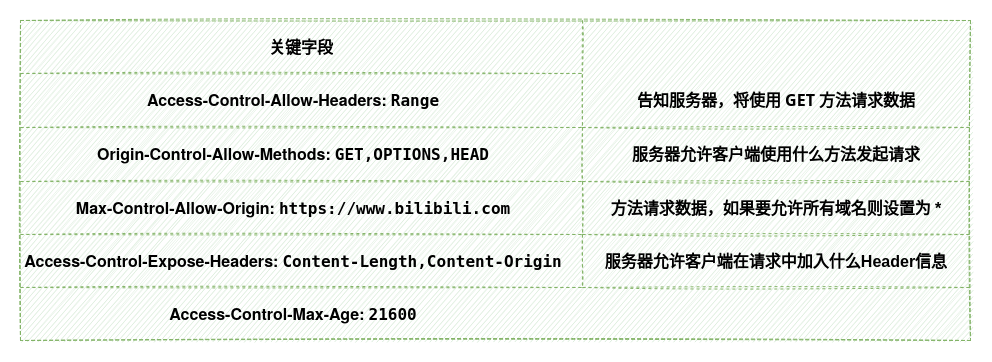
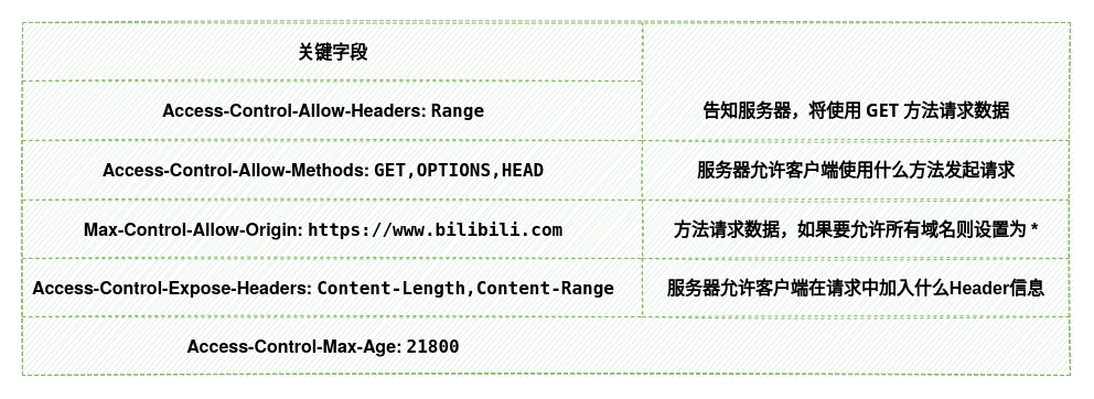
  <mxCell id="0" style=";html=1;" />
  <mxCell id="1" style=";html=1;" parent="0" />
  <mxCell id="2" value="" style="shape=table;html=1;whiteSpace=wrap;startSize=0;container=1;collapsible=0;childLayout=tableLayout;fillColor=#d5e8d4;strokeColor=#82b366;labelBackgroundColor=none;shadow=0;rounded=1;sketch=1;fontSize=16;fontStyle=1;dashed=1;" parent="1" vertex="1"><mxGeometry x="20" y="20" width="950" height="320" as="geometry" /></mxCell>
  <mxCell id="3" value="" style="shape=partialRectangle;html=1;whiteSpace=wrap;collapsible=0;dropTarget=0;pointerEvents=0;fillColor=none;top=0;left=0;bottom=0;right=0;points=[[0,0.5],[1,0.5]];portConstraint=eastwest;strokeColor=#788AA3;labelBackgroundColor=none;sketch=1;fontSize=16;fontStyle=1;" parent="2" vertex="1"><mxGeometry width="950" height="53" as="geometry" /></mxCell>
  <mxCell id="4" value="&lt;span style=&quot;font-family: &amp;quot;open sans&amp;quot;, &amp;quot;clear sans&amp;quot;, &amp;quot;helvetica neue&amp;quot;, helvetica, arial, sans-serif; font-size: 16px; text-align: left;&quot;&gt;关键字段&lt;/span&gt;" style="shape=partialRectangle;html=1;whiteSpace=wrap;connectable=0;overflow=hidden;fillColor=none;top=0;left=0;bottom=0;right=0;strokeColor=#788AA3;labelBackgroundColor=none;sketch=1;fontSize=16;fontStyle=1;" parent="3" vertex="1"><mxGeometry width="562" height="53" as="geometry" /></mxCell>
  <mxCell id="5" value="" style="shape=partialRectangle;html=1;whiteSpace=wrap;collapsible=0;dropTarget=0;pointerEvents=0;fillColor=none;top=0;left=0;bottom=0;right=0;points=[[0,0.5],[1,0.5]];portConstraint=eastwest;strokeColor=#788AA3;labelBackgroundColor=none;fontSize=16;sketch=1;fontStyle=1;" parent="2" vertex="1"><mxGeometry y="53" width="950" height="54" as="geometry" /></mxCell>
  <mxCell id="6" value="&lt;div class=&quot;header-name&quot; style=&quot;font-family: &amp;quot;.sfnsdisplay-regular&amp;quot;, &amp;quot;helvetica neue&amp;quot;, &amp;quot;lucida grande&amp;quot;, sans-serif; font-size: 16px; text-align: left; box-sizing: border-box; min-width: 0px; min-height: 0px; display: inline-block; margin-right: 0.25em; vertical-align: top;&quot;&gt;Access-Control-Allow-Headers:&lt;/div&gt;&lt;span class=&quot;header-separator&quot; style=&quot;font-family: &amp;quot;.sfnsdisplay-regular&amp;quot;, &amp;quot;helvetica neue&amp;quot;, &amp;quot;lucida grande&amp;quot;, sans-serif; font-size: 16px; text-align: left; box-sizing: border-box; min-width: 0px; min-height: 0px;&quot;&gt;&lt;/span&gt;&lt;div class=&quot;header-value source-code&quot; style=&quot;text-align: left; box-sizing: border-box; min-width: 0px; min-height: 0px; font-family: menlo, monospace; display: inline; margin-right: 1em; word-break: break-all; margin-top: 1px; font-size: 16px;&quot;&gt;Range&lt;/div&gt;" style="shape=partialRectangle;html=1;whiteSpace=wrap;connectable=0;overflow=hidden;fillColor=none;top=0;left=0;bottom=0;right=0;strokeColor=#788AA3;labelBackgroundColor=none;fontSize=16;sketch=1;fontStyle=1;" parent="5" vertex="1"><mxGeometry width="562" height="54" as="geometry" /></mxCell>
  <mxCell id="7" value="&lt;span style=&quot;font-family: &amp;quot;open sans&amp;quot;, &amp;quot;clear sans&amp;quot;, &amp;quot;helvetica neue&amp;quot;, helvetica, arial, sans-serif; font-size: 16px; text-align: left;&quot;&gt;告知服务器，将使用 GET 方法请求数据&lt;/span&gt;" style="shape=partialRectangle;html=1;whiteSpace=wrap;connectable=0;overflow=hidden;fillColor=none;top=0;left=0;bottom=0;right=0;strokeColor=#788AA3;labelBackgroundColor=none;fontSize=16;sketch=1;fontStyle=1;" parent="5" vertex="1"><mxGeometry x="562" width="388" height="54" as="geometry" /></mxCell>
  <mxCell id="8" value="" style="shape=partialRectangle;html=1;whiteSpace=wrap;collapsible=0;dropTarget=0;pointerEvents=0;fillColor=none;top=0;left=0;bottom=0;right=0;points=[[0,0.5],[1,0.5]];portConstraint=eastwest;strokeColor=#788AA3;labelBackgroundColor=none;fontSize=16;sketch=1;fontStyle=1;" parent="2" vertex="1"><mxGeometry y="107" width="950" height="54" as="geometry" /></mxCell>
- <mxCell id="9" value="&lt;div style=&quot;font-family: &amp;quot;menlo&amp;quot; , &amp;quot;monaco&amp;quot; , &amp;quot;courier new&amp;quot; , monospace ; font-size: 16px ; line-height: 21px&quot;&gt;&lt;div class=&quot;header-name&quot; style=&quot;font-family: &amp;quot;.sfnsdisplay-regular&amp;quot;, &amp;quot;helvetica neue&amp;quot;, &amp;quot;lucida grande&amp;quot;, sans-serif; font-size: 16px; text-align: left; box-sizing: border-box; min-width: 0px; min-height: 0px; display: inline-block; margin-right: 0.25em; vertical-align: top;&quot;&gt;Origin-Control-Allow-Methods:&lt;/div&gt;&lt;span class=&quot;header-separator&quot; style=&quot;font-family: &amp;quot;.sfnsdisplay-regular&amp;quot;, &amp;quot;helvetica neue&amp;quot;, &amp;quot;lucida grande&amp;quot;, sans-serif; font-size: 16px; text-align: left; box-sizing: border-box; min-width: 0px; min-height: 0px;&quot;&gt;&lt;/span&gt;&lt;div class=&quot;header-value source-code&quot; style=&quot;font-size: 16px; text-align: left; box-sizing: border-box; min-width: 0px; min-height: 0px; font-family: menlo, monospace; display: inline; margin-right: 1em; word-break: break-all; margin-top: 1px;&quot;&gt;GET,OPTIONS,HEAD&lt;/div&gt;&lt;br style=&quot;font-size: 16px;&quot;&gt;&lt;/div&gt;" style="shape=partialRectangle;html=1;whiteSpace=wrap;connectable=0;overflow=hidden;fillColor=none;top=0;left=0;bottom=0;right=0;strokeColor=#788AA3;labelBackgroundColor=none;fontSize=16;sketch=1;fontStyle=1;" parent="8" vertex="1"><mxGeometry width="562" height="54" as="geometry" /></mxCell>
+ <mxCell id="9" value="&lt;div style=&quot;font-family: &amp;quot;menlo&amp;quot; , &amp;quot;monaco&amp;quot; , &amp;quot;courier new&amp;quot; , monospace ; font-size: 16px ; line-height: 21px&quot;&gt;&lt;div class=&quot;header-name&quot; style=&quot;font-family: &amp;quot;.sfnsdisplay-regular&amp;quot;, &amp;quot;helvetica neue&amp;quot;, &amp;quot;lucida grande&amp;quot;, sans-serif; font-size: 16px; text-align: left; box-sizing: border-box; min-width: 0px; min-height: 0px; display: inline-block; margin-right: 0.25em; vertical-align: top;&quot;&gt;Access-Control-Allow-Methods:&lt;/div&gt;&lt;span class=&quot;header-separator&quot; style=&quot;font-family: &amp;quot;.sfnsdisplay-regular&amp;quot;, &amp;quot;helvetica neue&amp;quot;, &amp;quot;lucida grande&amp;quot;, sans-serif; font-size: 16px; text-align: left; box-sizing: border-box; min-width: 0px; min-height: 0px;&quot;&gt;&lt;/span&gt;&lt;div class=&quot;header-value source-code&quot; style=&quot;font-size: 16px; text-align: left; box-sizing: border-box; min-width: 0px; min-height: 0px; font-family: menlo, monospace; display: inline; margin-right: 1em; word-break: break-all; margin-top: 1px;&quot;&gt;GET,OPTIONS,HEAD&lt;/div&gt;&lt;br style=&quot;font-size: 16px;&quot;&gt;&lt;/div&gt;" style="shape=partialRectangle;html=1;whiteSpace=wrap;connectable=0;overflow=hidden;fillColor=none;top=0;left=0;bottom=0;right=0;strokeColor=#788AA3;labelBackgroundColor=none;fontSize=16;sketch=1;fontStyle=1;" parent="8" vertex="1"><mxGeometry width="562" height="54" as="geometry" /></mxCell>
  <mxCell id="10" value="&lt;span style=&quot;font-size: 16px; text-align: left;&quot;&gt;服务器允许客户端使用什么方法发起请求&lt;/span&gt;" style="shape=partialRectangle;html=1;whiteSpace=wrap;connectable=0;overflow=hidden;fillColor=none;top=0;left=0;bottom=0;right=0;strokeColor=#788AA3;labelBackgroundColor=none;fontSize=16;sketch=1;fontStyle=1;" parent="8" vertex="1"><mxGeometry x="562" width="388" height="54" as="geometry" /></mxCell>
  <mxCell id="11" value="" style="shape=partialRectangle;html=1;whiteSpace=wrap;collapsible=0;dropTarget=0;pointerEvents=0;fillColor=none;top=0;left=0;bottom=0;right=0;points=[[0,0.5],[1,0.5]];portConstraint=eastwest;strokeColor=#788AA3;labelBackgroundColor=none;fontSize=16;sketch=1;fontStyle=1;" vertex="1" parent="2"><mxGeometry y="161" width="950" height="53" as="geometry" /></mxCell>
  <mxCell id="12" value="&lt;div style=&quot;font-family: &amp;quot;menlo&amp;quot; , &amp;quot;monaco&amp;quot; , &amp;quot;courier new&amp;quot; , monospace ; font-size: 16px ; line-height: 21px&quot;&gt;&lt;div class=&quot;header-name&quot; style=&quot;font-family: &amp;quot;.sfnsdisplay-regular&amp;quot;, &amp;quot;helvetica neue&amp;quot;, &amp;quot;lucida grande&amp;quot;, sans-serif; font-size: 16px; text-align: left; box-sizing: border-box; min-width: 0px; min-height: 0px; display: inline-block; margin-right: 0.25em; vertical-align: top;&quot;&gt;Max-Control-Allow-Origin:&lt;/div&gt;&lt;span class=&quot;header-separator&quot; style=&quot;font-family: &amp;quot;.sfnsdisplay-regular&amp;quot;, &amp;quot;helvetica neue&amp;quot;, &amp;quot;lucida grande&amp;quot;, sans-serif; font-size: 16px; text-align: left; box-sizing: border-box; min-width: 0px; min-height: 0px;&quot;&gt;&lt;/span&gt;&lt;div class=&quot;header-value source-code&quot; style=&quot;font-size: 16px; text-align: left; box-sizing: border-box; min-width: 0px; min-height: 0px; font-family: menlo, monospace; display: inline; margin-right: 1em; word-break: break-all; margin-top: 1px;&quot;&gt;https://www.bilibili.com&lt;/div&gt;&lt;br style=&quot;font-size: 16px;&quot;&gt;&lt;/div&gt;" style="shape=partialRectangle;html=1;whiteSpace=wrap;connectable=0;overflow=hidden;fillColor=none;top=0;left=0;bottom=0;right=0;strokeColor=#788AA3;labelBackgroundColor=none;fontSize=16;sketch=1;fontStyle=1;" vertex="1" parent="11"><mxGeometry width="562" height="53" as="geometry" /></mxCell>
  <mxCell id="13" value="&lt;span style=&quot;font-size: 16px; text-align: left;&quot;&gt;方法请求数据，如果要允许所有域名则设置为 *&lt;/span&gt;" style="shape=partialRectangle;html=1;whiteSpace=wrap;connectable=0;overflow=hidden;fillColor=none;top=0;left=0;bottom=0;right=0;strokeColor=#788AA3;labelBackgroundColor=none;fontSize=16;sketch=1;fontStyle=1;" vertex="1" parent="11"><mxGeometry x="562" width="388" height="53" as="geometry" /></mxCell>
  <mxCell id="14" value="" style="shape=partialRectangle;html=1;whiteSpace=wrap;collapsible=0;dropTarget=0;pointerEvents=0;fillColor=none;top=0;left=0;bottom=0;right=0;points=[[0,0.5],[1,0.5]];portConstraint=eastwest;strokeColor=#788AA3;labelBackgroundColor=none;fontSize=16;sketch=1;fontStyle=1;" vertex="1" parent="2"><mxGeometry y="214" width="950" height="53" as="geometry" /></mxCell>
- <mxCell id="15" value="&lt;div style=&quot;font-family: &amp;quot;menlo&amp;quot; , &amp;quot;monaco&amp;quot; , &amp;quot;courier new&amp;quot; , monospace ; font-size: 16px ; line-height: 21px&quot;&gt;&lt;div class=&quot;header-name&quot; style=&quot;font-family: &amp;quot;.sfnsdisplay-regular&amp;quot;, &amp;quot;helvetica neue&amp;quot;, &amp;quot;lucida grande&amp;quot;, sans-serif; font-size: 16px; text-align: left; box-sizing: border-box; min-width: 0px; min-height: 0px; display: inline-block; margin-right: 0.25em; vertical-align: top;&quot;&gt;Access-Control-Expose-Headers:&lt;/div&gt;&lt;span class=&quot;header-separator&quot; style=&quot;font-family: &amp;quot;.sfnsdisplay-regular&amp;quot;, &amp;quot;helvetica neue&amp;quot;, &amp;quot;lucida grande&amp;quot;, sans-serif; font-size: 16px; text-align: left; box-sizing: border-box; min-width: 0px; min-height: 0px;&quot;&gt;&lt;/span&gt;&lt;div class=&quot;header-value source-code&quot; style=&quot;font-size: 16px; text-align: left; box-sizing: border-box; min-width: 0px; min-height: 0px; font-family: menlo, monospace; display: inline; margin-right: 1em; word-break: break-all; margin-top: 1px;&quot;&gt;Content-Length,Content-Origin&lt;/div&gt;&lt;br style=&quot;font-size: 16px;&quot;&gt;&lt;/div&gt;" style="shape=partialRectangle;html=1;whiteSpace=wrap;connectable=0;overflow=hidden;fillColor=none;top=0;left=0;bottom=0;right=0;strokeColor=#788AA3;labelBackgroundColor=none;fontSize=16;sketch=1;fontStyle=1;" vertex="1" parent="14"><mxGeometry width="562" height="53" as="geometry" /></mxCell>
+ <mxCell id="15" value="&lt;div style=&quot;font-family: &amp;quot;menlo&amp;quot; , &amp;quot;monaco&amp;quot; , &amp;quot;courier new&amp;quot; , monospace ; font-size: 16px ; line-height: 21px&quot;&gt;&lt;div class=&quot;header-name&quot; style=&quot;font-family: &amp;quot;.sfnsdisplay-regular&amp;quot;, &amp;quot;helvetica neue&amp;quot;, &amp;quot;lucida grande&amp;quot;, sans-serif; font-size: 16px; text-align: left; box-sizing: border-box; min-width: 0px; min-height: 0px; display: inline-block; margin-right: 0.25em; vertical-align: top;&quot;&gt;Access-Control-Expose-Headers:&lt;/div&gt;&lt;span class=&quot;header-separator&quot; style=&quot;font-family: &amp;quot;.sfnsdisplay-regular&amp;quot;, &amp;quot;helvetica neue&amp;quot;, &amp;quot;lucida grande&amp;quot;, sans-serif; font-size: 16px; text-align: left; box-sizing: border-box; min-width: 0px; min-height: 0px;&quot;&gt;&lt;/span&gt;&lt;div class=&quot;header-value source-code&quot; style=&quot;font-size: 16px; text-align: left; box-sizing: border-box; min-width: 0px; min-height: 0px; font-family: menlo, monospace; display: inline; margin-right: 1em; word-break: break-all; margin-top: 1px;&quot;&gt;Content-Length,Content-Range&lt;/div&gt;&lt;br style=&quot;font-size: 16px;&quot;&gt;&lt;/div&gt;" style="shape=partialRectangle;html=1;whiteSpace=wrap;connectable=0;overflow=hidden;fillColor=none;top=0;left=0;bottom=0;right=0;strokeColor=#788AA3;labelBackgroundColor=none;fontSize=16;sketch=1;fontStyle=1;" vertex="1" parent="14"><mxGeometry width="562" height="53" as="geometry" /></mxCell>
  <mxCell id="16" value="&lt;span style=&quot;font-size: 16px; text-align: left;&quot;&gt;服务器允许客户端在请求中加入什么Header信息&lt;/span&gt;" style="shape=partialRectangle;html=1;whiteSpace=wrap;connectable=0;overflow=hidden;fillColor=none;top=0;left=0;bottom=0;right=0;strokeColor=#788AA3;labelBackgroundColor=none;fontSize=16;sketch=1;fontStyle=1;" vertex="1" parent="14"><mxGeometry x="562" width="388" height="53" as="geometry" /></mxCell>
  <mxCell id="17" value="" style="shape=partialRectangle;html=1;whiteSpace=wrap;collapsible=0;dropTarget=0;pointerEvents=0;fillColor=none;top=0;left=0;bottom=0;right=0;points=[[0,0.5],[1,0.5]];portConstraint=eastwest;strokeColor=#788AA3;labelBackgroundColor=none;fontSize=16;sketch=1;fontStyle=1;" vertex="1" parent="2"><mxGeometry y="267" width="950" height="53" as="geometry" /></mxCell>
- <mxCell id="18" value="&lt;div style=&quot;font-family: &amp;quot;menlo&amp;quot; , &amp;quot;monaco&amp;quot; , &amp;quot;courier new&amp;quot; , monospace ; font-size: 16px ; line-height: 21px&quot;&gt;&lt;div class=&quot;header-name&quot; style=&quot;font-family: &amp;quot;.sfnsdisplay-regular&amp;quot;, &amp;quot;helvetica neue&amp;quot;, &amp;quot;lucida grande&amp;quot;, sans-serif; font-size: 16px; text-align: left; box-sizing: border-box; min-width: 0px; min-height: 0px; display: inline-block; margin-right: 0.25em; vertical-align: top;&quot;&gt;Access-Control-Max-Age:&lt;/div&gt;&lt;span class=&quot;header-separator&quot; style=&quot;font-family: &amp;quot;.sfnsdisplay-regular&amp;quot;, &amp;quot;helvetica neue&amp;quot;, &amp;quot;lucida grande&amp;quot;, sans-serif; font-size: 16px; text-align: left; box-sizing: border-box; min-width: 0px; min-height: 0px;&quot;&gt;&lt;/span&gt;&lt;div class=&quot;header-value source-code&quot; style=&quot;font-size: 16px; text-align: left; box-sizing: border-box; min-width: 0px; min-height: 0px; font-family: menlo, monospace; display: inline; margin-right: 1em; word-break: break-all; margin-top: 1px;&quot;&gt;21600&lt;/div&gt;&lt;br style=&quot;font-size: 16px;&quot;&gt;&lt;/div&gt;" style="shape=partialRectangle;html=1;whiteSpace=wrap;connectable=0;overflow=hidden;fillColor=none;top=0;left=0;bottom=0;right=0;strokeColor=#788AA3;labelBackgroundColor=none;fontSize=16;sketch=1;fontStyle=1;" vertex="1" parent="17"><mxGeometry width="562" height="53" as="geometry" /></mxCell>
+ <mxCell id="18" value="&lt;div style=&quot;font-family: &amp;quot;menlo&amp;quot; , &amp;quot;monaco&amp;quot; , &amp;quot;courier new&amp;quot; , monospace ; font-size: 16px ; line-height: 21px&quot;&gt;&lt;div class=&quot;header-name&quot; style=&quot;font-family: &amp;quot;.sfnsdisplay-regular&amp;quot;, &amp;quot;helvetica neue&amp;quot;, &amp;quot;lucida grande&amp;quot;, sans-serif; font-size: 16px; text-align: left; box-sizing: border-box; min-width: 0px; min-height: 0px; display: inline-block; margin-right: 0.25em; vertical-align: top;&quot;&gt;Access-Control-Max-Age:&lt;/div&gt;&lt;span class=&quot;header-separator&quot; style=&quot;font-family: &amp;quot;.sfnsdisplay-regular&amp;quot;, &amp;quot;helvetica neue&amp;quot;, &amp;quot;lucida grande&amp;quot;, sans-serif; font-size: 16px; text-align: left; box-sizing: border-box; min-width: 0px; min-height: 0px;&quot;&gt;&lt;/span&gt;&lt;div class=&quot;header-value source-code&quot; style=&quot;font-size: 16px; text-align: left; box-sizing: border-box; min-width: 0px; min-height: 0px; font-family: menlo, monospace; display: inline; margin-right: 1em; word-break: break-all; margin-top: 1px;&quot;&gt;21800&lt;/div&gt;&lt;br style=&quot;font-size: 16px;&quot;&gt;&lt;/div&gt;" style="shape=partialRectangle;html=1;whiteSpace=wrap;connectable=0;overflow=hidden;fillColor=none;top=0;left=0;bottom=0;right=0;strokeColor=#788AA3;labelBackgroundColor=none;fontSize=16;sketch=1;fontStyle=1;" vertex="1" parent="17"><mxGeometry width="562" height="53" as="geometry" /></mxCell>
